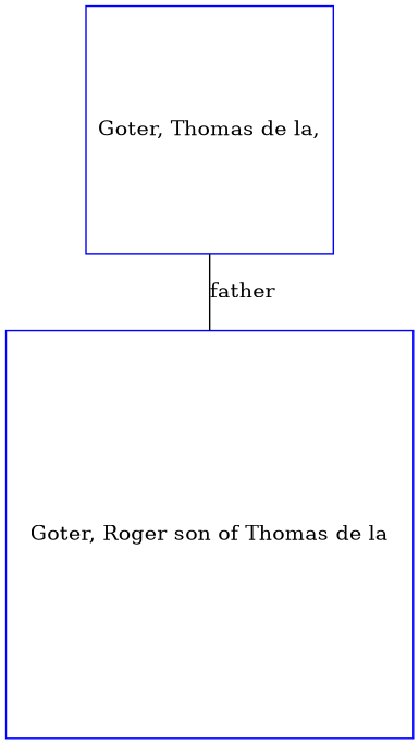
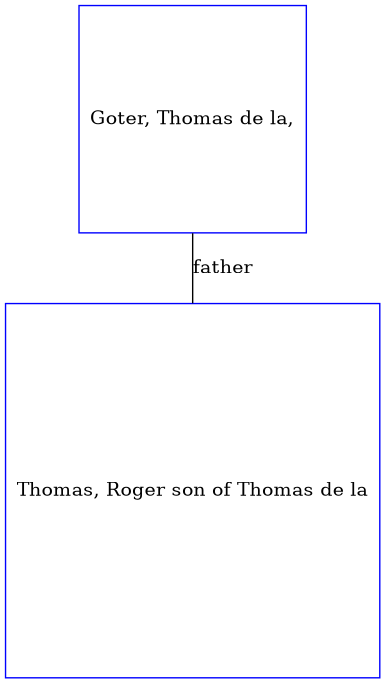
  digraph {
    node [color=blue regular=1 shape=box]
    n1 [label="Goter, Thomas de la,"]
-   n2 [label="Goter, Roger son of Thomas de la"]
+   n2 [label="Thomas, Roger son of Thomas de la"]
    n1 -> n2 [arrowsize=0.0 dir=none label=father]
  }
